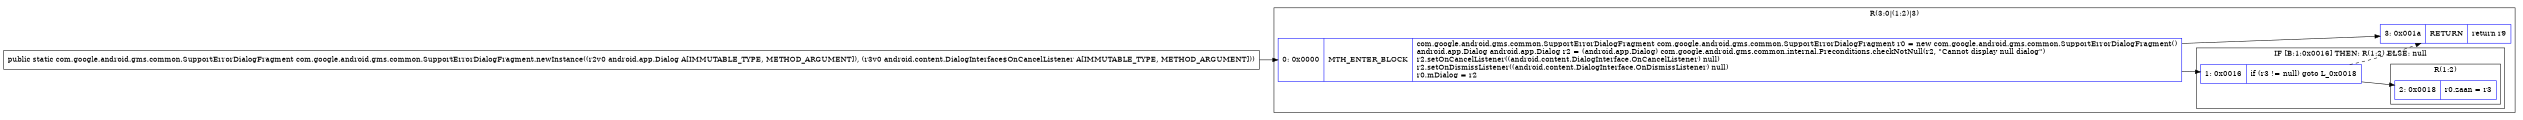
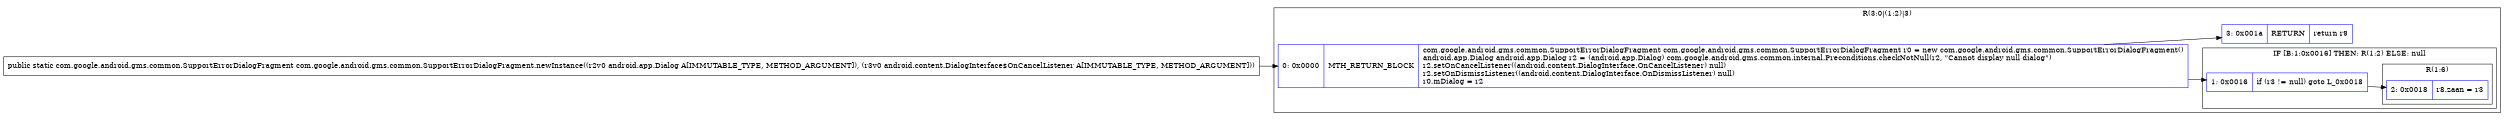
  digraph {
    rankdir=LR
    node [color=blue shape=record]
-   n1 [label="{2\:\ 0x0018|r0.zaan = r3\l}"]
+   n1 [label="{2\:\ 0x0018|r8.zaan = r3\l}"]
    n2 [label="{1\:\ 0x0016|if (r3 != null) goto L_0x0018\l}"]
-   n3 [label="{0\:\ 0x0000|MTH_ENTER_BLOCK\l|com.google.android.gms.common.SupportErrorDialogFragment com.google.android.gms.common.SupportErrorDialogFragment r0 = new com.google.android.gms.common.SupportErrorDialogFragment()\landroid.app.Dialog android.app.Dialog r2 = (android.app.Dialog) com.google.android.gms.common.internal.Preconditions.checkNotNull(r2, \"Cannot display null dialog\")\lr2.setOnCancelListener((android.content.DialogInterface.OnCancelListener) null)\lr2.setOnDismissListener((android.content.DialogInterface.OnDismissListener) null)\lr0.mDialog = r2\l}"]
+   n3 [label="{0\:\ 0x0000|MTH_RETURN_BLOCK\l|com.google.android.gms.common.SupportErrorDialogFragment com.google.android.gms.common.SupportErrorDialogFragment r0 = new com.google.android.gms.common.SupportErrorDialogFragment()\landroid.app.Dialog android.app.Dialog r2 = (android.app.Dialog) com.google.android.gms.common.internal.Preconditions.checkNotNull(r2, \"Cannot display null dialog\")\lr2.setOnCancelListener((android.content.DialogInterface.OnCancelListener) null)\lr2.setOnDismissListener((android.content.DialogInterface.OnDismissListener) null)\lr0.mDialog = r2\l}"]
    n4 [label="{3\:\ 0x001a|RETURN\l|return r9\l}"]
    n5 [label="{public static com.google.android.gms.common.SupportErrorDialogFragment com.google.android.gms.common.SupportErrorDialogFragment.newInstance((r2v0 android.app.Dialog A[IMMUTABLE_TYPE, METHOD_ARGUMENT]), (r3v0 android.content.DialogInterface$OnCancelListener A[IMMUTABLE_TYPE, METHOD_ARGUMENT])) }" color=""]
    subgraph cluster_1 {
      label="R(3:0|(1:2)|3)"
      n3
      n4
      subgraph cluster_2 {
        label="IF [B:1:0x0016] THEN: R(1:2) ELSE: null"
        n2
        subgraph cluster_3 {
-         label="R(1:2)"
+         label="R(1:6)"
          n1
        }
      }
    }
    n2 -> n1
-   n2 -> n4 [style=dashed]
    n3 -> n2
    n3 -> n4
    n5 -> n3
  }
